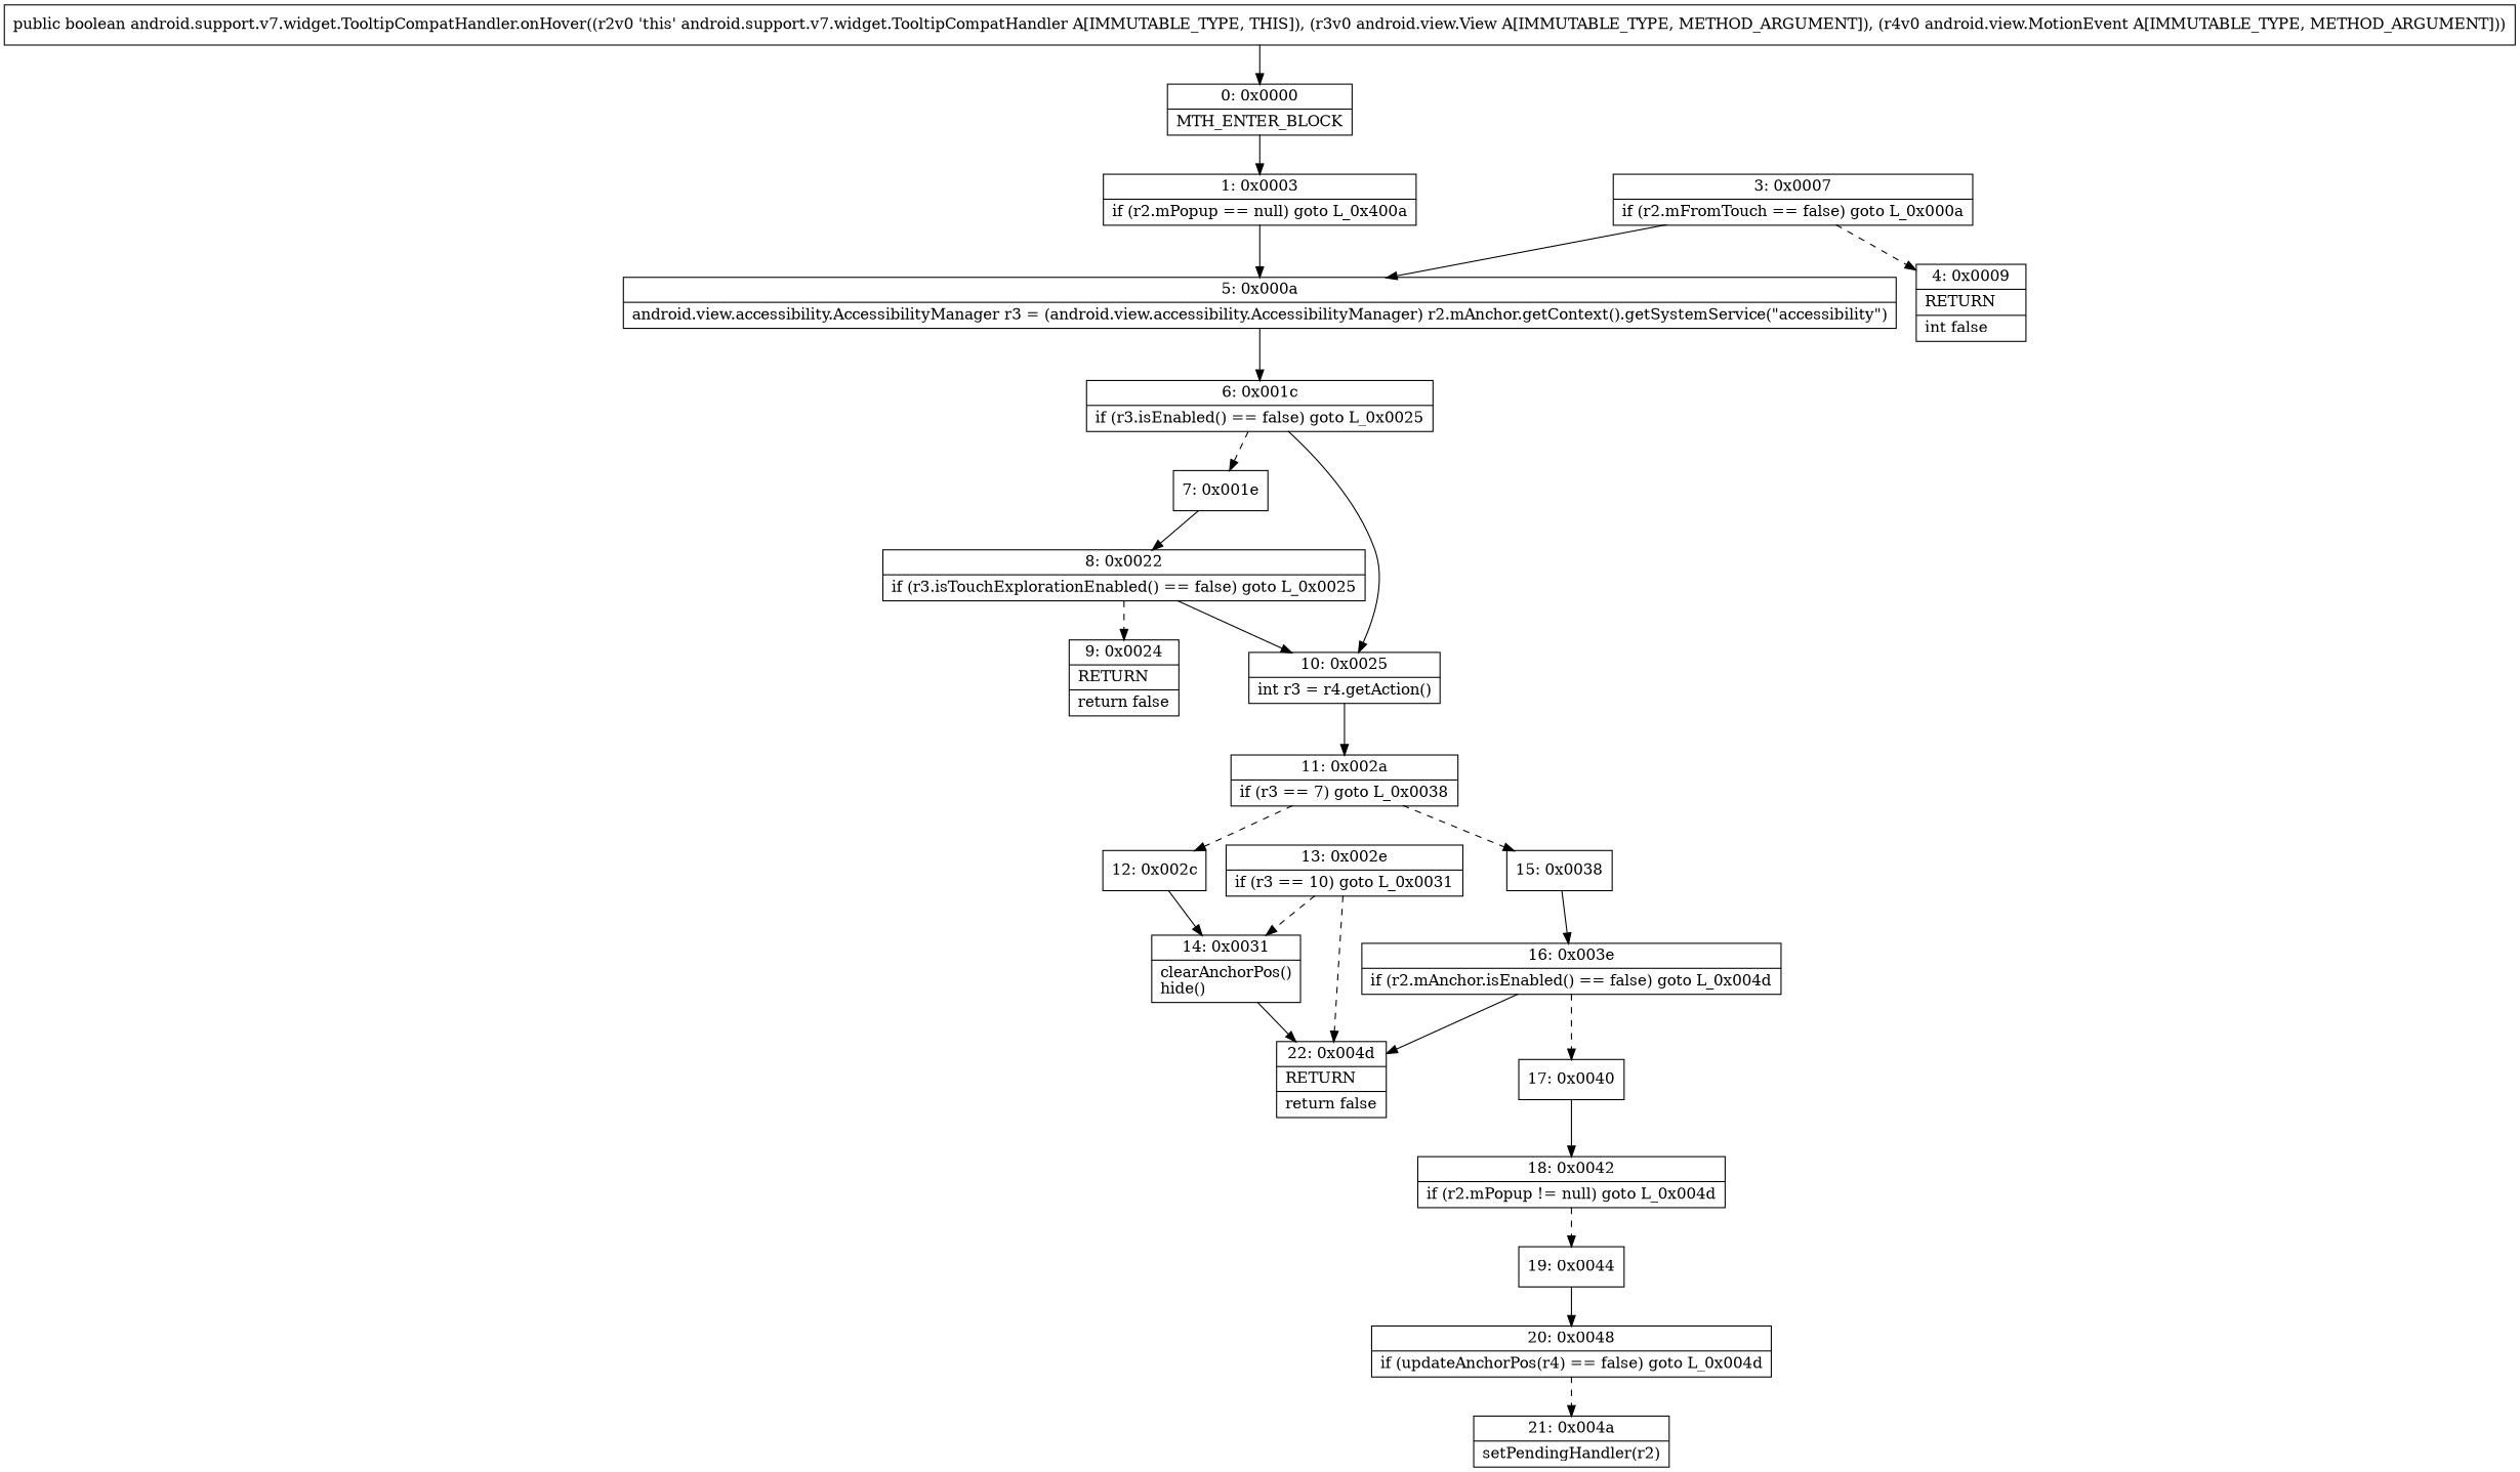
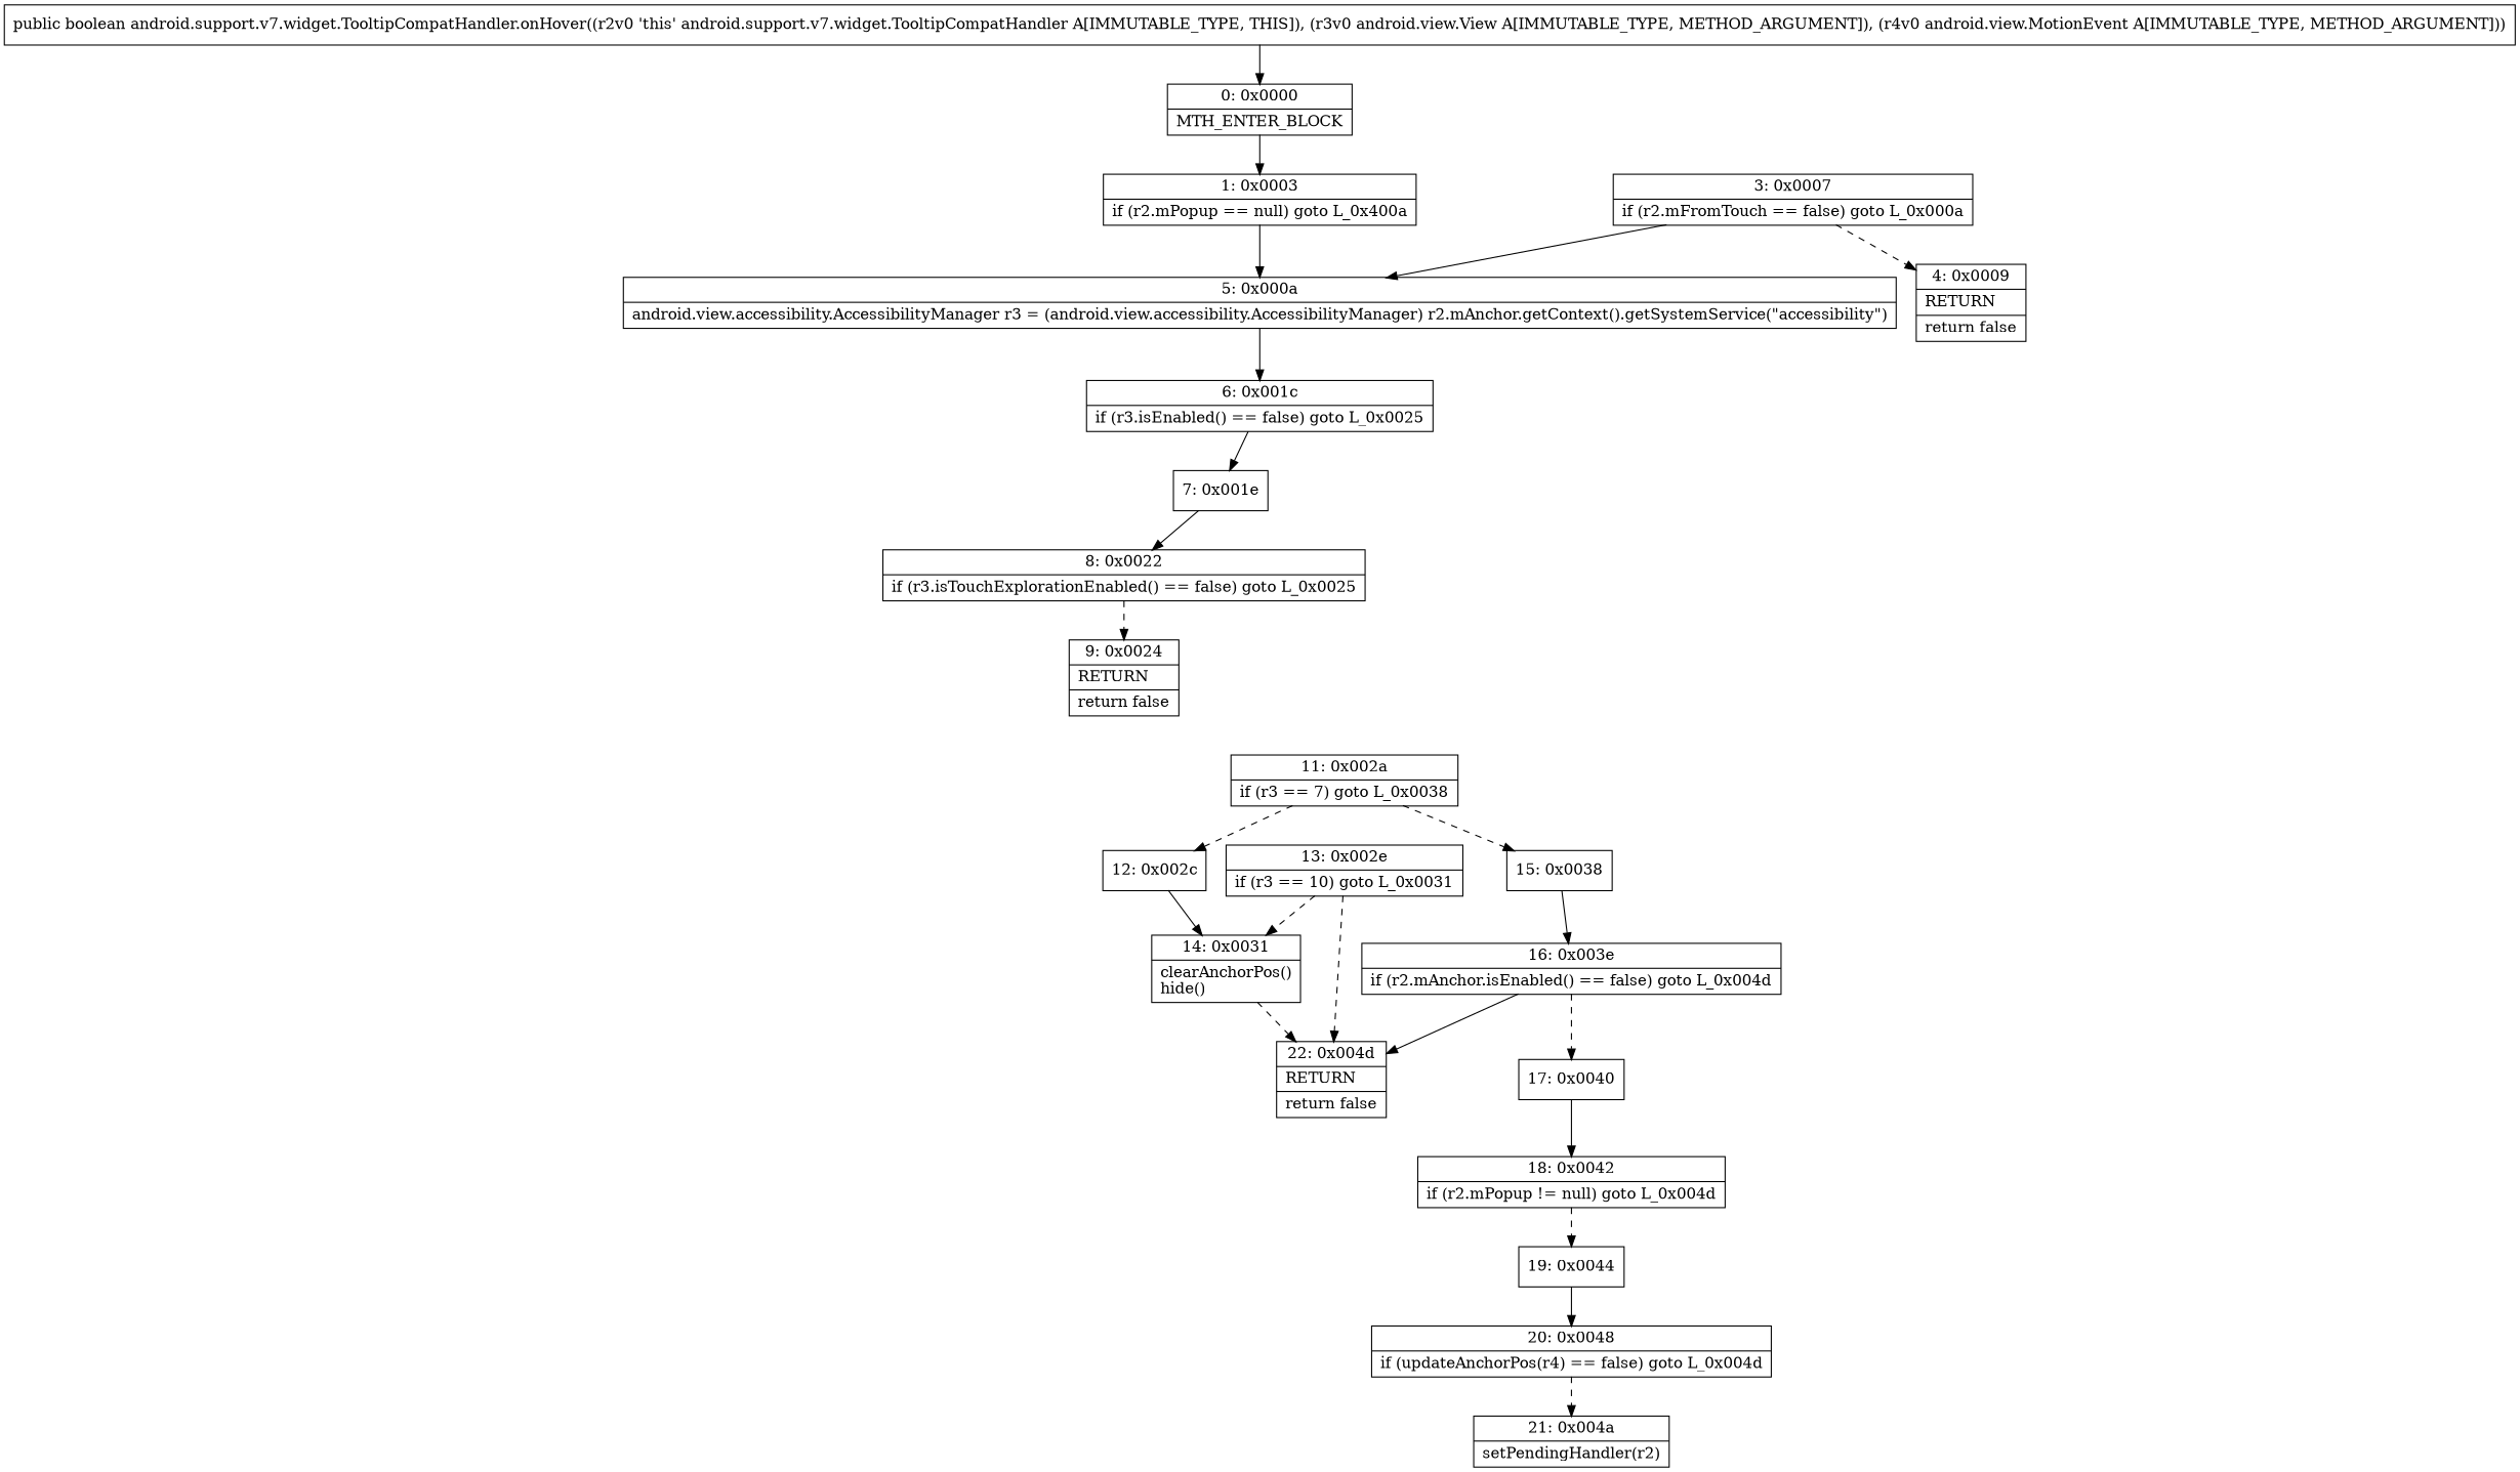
  digraph {
    node [shape=record]
    n1 [label="{0\:\ 0x0000|MTH_ENTER_BLOCK\l}"]
    n2 [label="{1\:\ 0x0003|if (r2.mPopup == null) goto L_0x400a\l}"]
    n3 [label="{5\:\ 0x000a|android.view.accessibility.AccessibilityManager r3 = (android.view.accessibility.AccessibilityManager) r2.mAnchor.getContext().getSystemService(\"accessibility\")\l}"]
    n4 [label="{6\:\ 0x001c|if (r3.isEnabled() == false) goto L_0x0025\l}"]
    n5 [label="{3\:\ 0x0007|if (r2.mFromTouch == false) goto L_0x000a\l}"]
-   n6 [label="{4\:\ 0x0009|RETURN\l|int false\l}"]
+   n6 [label="{4\:\ 0x0009|RETURN\l|return false\l}"]
    n7 [label="{7\:\ 0x001e}"]
-   n8 [label="{10\:\ 0x0025|int r3 = r4.getAction()\l}"]
    n9 [label="{8\:\ 0x0022|if (r3.isTouchExplorationEnabled() == false) goto L_0x0025\l}"]
    n10 [label="{11\:\ 0x002a|if (r3 == 7) goto L_0x0038\l}"]
    n11 [label="{9\:\ 0x0024|RETURN\l|return false\l}"]
    n12 [label="{12\:\ 0x002c}"]
    n13 [label="{15\:\ 0x0038}"]
    n14 [label="{14\:\ 0x0031|clearAnchorPos()\lhide()\l}"]
    n15 [label="{16\:\ 0x003e|if (r2.mAnchor.isEnabled() == false) goto L_0x004d\l}"]
    n16 [label="{13\:\ 0x002e|if (r3 == 10) goto L_0x0031\l}"]
    n17 [label="{22\:\ 0x004d|RETURN\l|return false\l}"]
    n18 [label="{17\:\ 0x0040}"]
    n19 [label="{18\:\ 0x0042|if (r2.mPopup != null) goto L_0x004d\l}"]
    n20 [label="{19\:\ 0x0044}"]
    n21 [label="{20\:\ 0x0048|if (updateAnchorPos(r4) == false) goto L_0x004d\l}"]
    n22 [label="{21\:\ 0x004a|setPendingHandler(r2)\l}"]
    n23 [label="{public boolean android.support.v7.widget.TooltipCompatHandler.onHover((r2v0 'this' android.support.v7.widget.TooltipCompatHandler A[IMMUTABLE_TYPE, THIS]), (r3v0 android.view.View A[IMMUTABLE_TYPE, METHOD_ARGUMENT]), (r4v0 android.view.MotionEvent A[IMMUTABLE_TYPE, METHOD_ARGUMENT])) }"]
    n1 -> n2
    n2 -> n3
    n3 -> n4
-   n4 -> n7 [style=dashed]
-   n4 -> n8
+   n4 -> n7 [style=solid]
    n5 -> n3
    n5 -> n6 [style=dashed]
    n7 -> n9
-   n8 -> n10
-   n9 -> n8
    n9 -> n11 [style=dashed]
    n10 -> n12 [style=dashed]
    n10 -> n13 [style=dashed]
    n12 -> n14
    n13 -> n15
-   n14 -> n17
+   n14 -> n17 [style=dashed]
    n15 -> n17
    n15 -> n18 [style=dashed]
    n16 -> n14 [style=dashed]
    n16 -> n17 [style=dashed]
    n18 -> n19
    n19 -> n20 [style=dashed]
    n20 -> n21
    n21 -> n22 [style=dashed]
    n23 -> n1
  }
